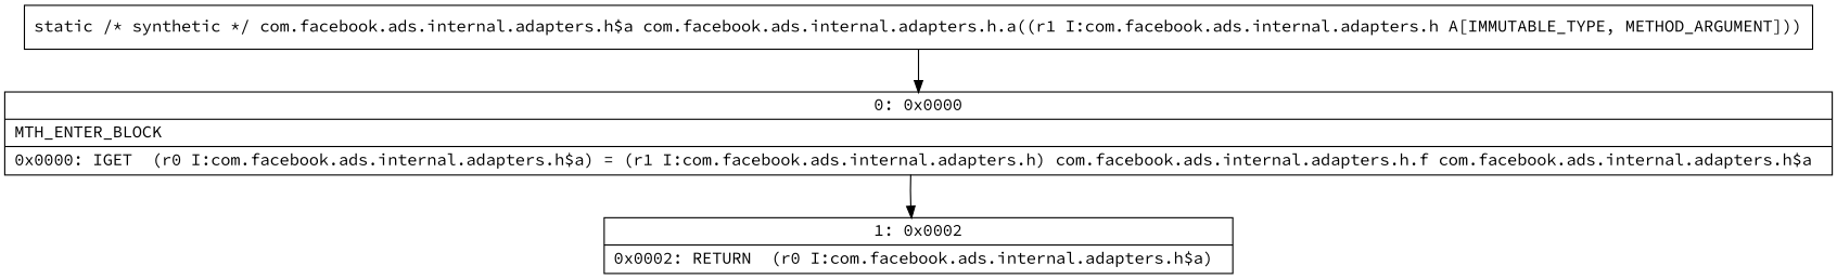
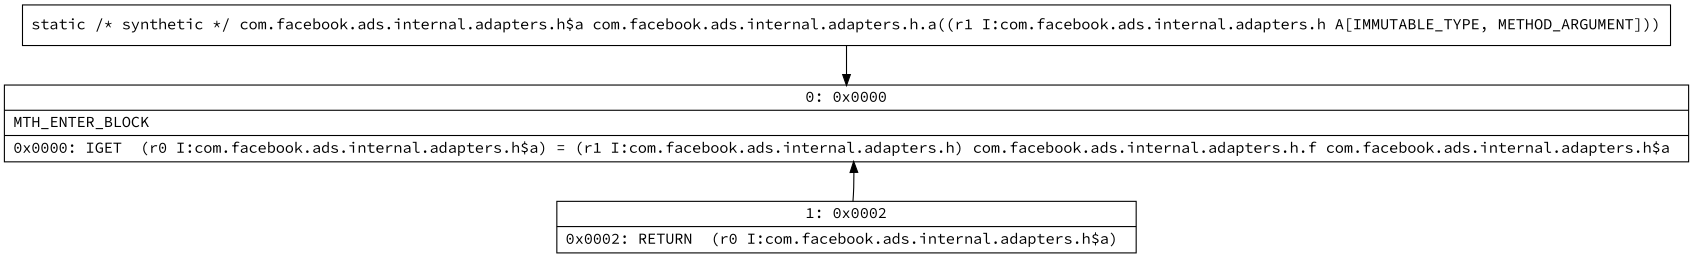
  digraph {
    fontname="Source Code Pro"
    node [shape=record fontname="Source Code Pro"]
    edge [fontname="Source Code Pro"]
    n1 [label="{0\:\ 0x0000|MTH_ENTER_BLOCK\l|0x0000: IGET  (r0 I:com.facebook.ads.internal.adapters.h$a) = (r1 I:com.facebook.ads.internal.adapters.h) com.facebook.ads.internal.adapters.h.f com.facebook.ads.internal.adapters.h$a \l}"]
    n2 [label="{1\:\ 0x0002|0x0002: RETURN  (r0 I:com.facebook.ads.internal.adapters.h$a) \l}"]
    n3 [label="{static \/* synthetic *\/ com.facebook.ads.internal.adapters.h$a com.facebook.ads.internal.adapters.h.a((r1 I:com.facebook.ads.internal.adapters.h A[IMMUTABLE_TYPE, METHOD_ARGUMENT])) }"]
-   n1 -> n2
+   n2 -> n1
    n3 -> n1
  }
